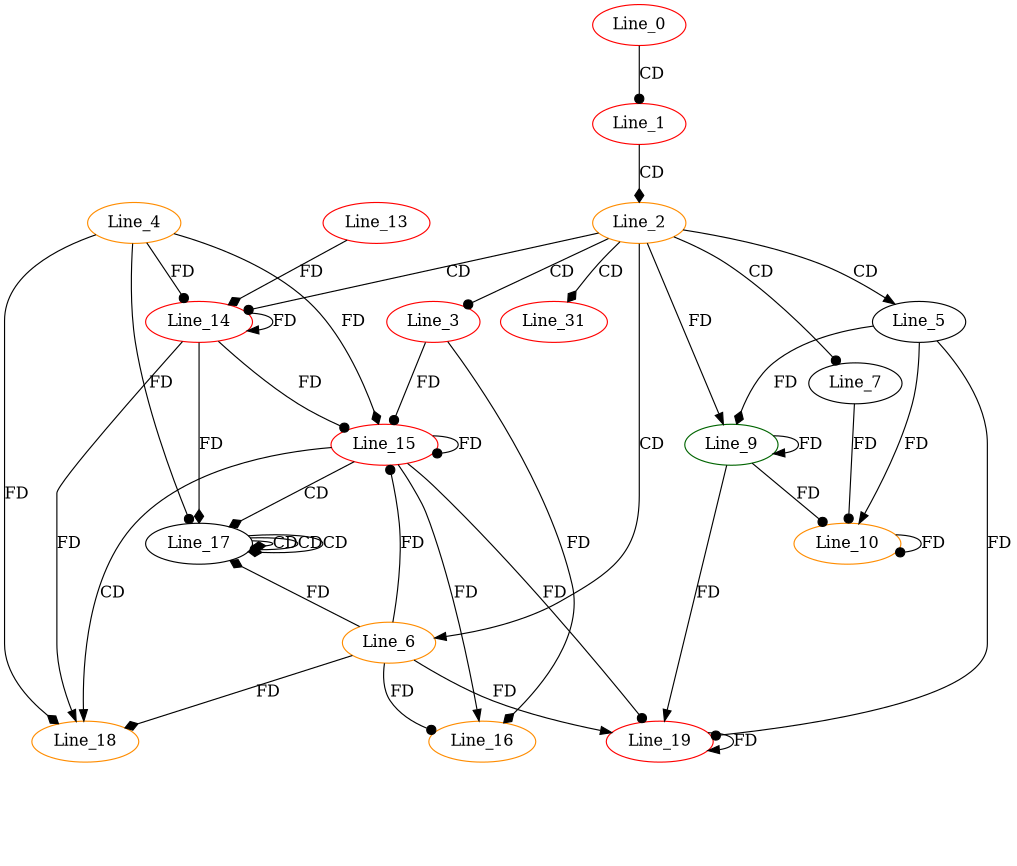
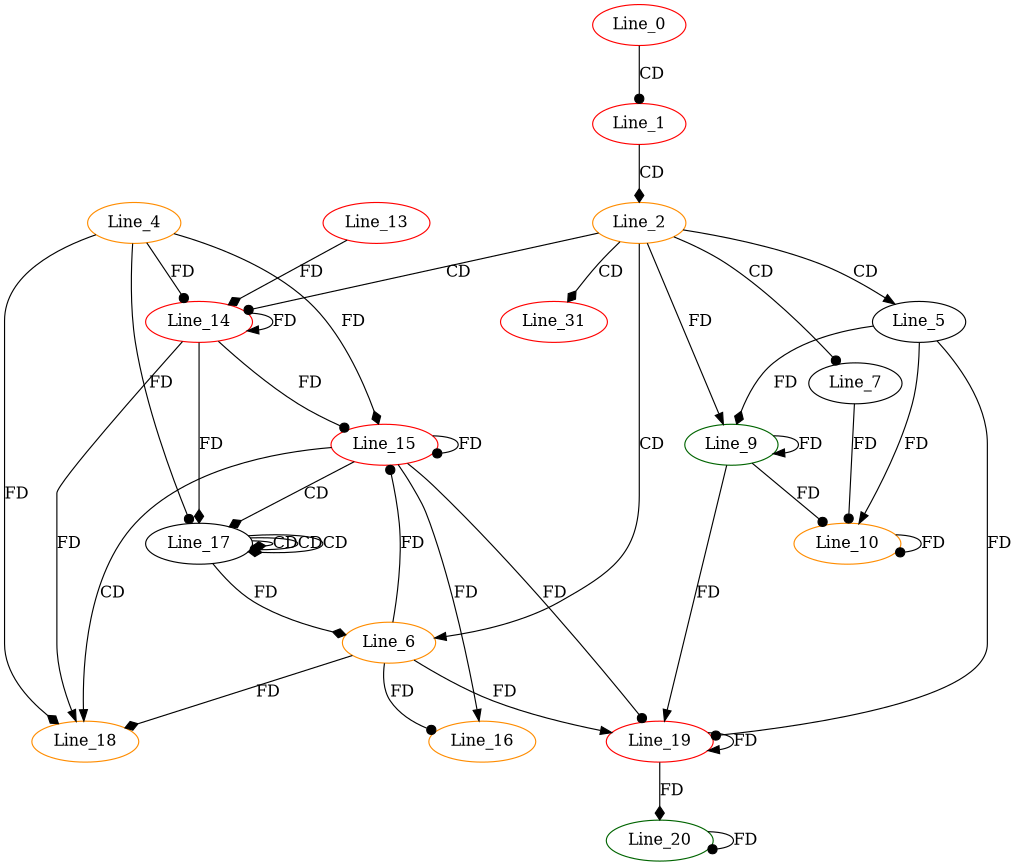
  digraph {
    node [color=red]
    edge [arrowhead=dot]
    Line_0
    Line_1
    Line_2 [color=darkorange]
-   Line_3
    Line_5 [color=black]
    Line_6 [color=darkorange]
    Line_7 [color=black]
    Line_9 [color=darkgreen]
    Line_31
    Line_14
    Line_15
    Line_16 [color=darkorange]
    Line_4 [color=darkorange]
    Line_17 [color=black]
    Line_18 [color=darkorange]
    Line_10 [color=darkorange]
    Line_19
+   Line_20 [color=darkgreen]
    Line_13
    Line_0 -> Line_1 [label=CD]
    Line_1 -> Line_2 [arrowhead=diamond label=CD]
-   Line_2 -> Line_3 [label=CD]
    Line_2 -> Line_5 [arrowhead=normal label=CD]
    Line_2 -> Line_6 [arrowhead=normal label=CD]
    Line_2 -> Line_7 [label=CD]
    Line_2 -> Line_9 [arrowhead=normal label=FD]
    Line_2 -> Line_31 [arrowhead=diamond label=CD]
    Line_2 -> Line_14 [label=CD]
-   Line_3 -> Line_15 [label=FD]
-   Line_3 -> Line_16 [arrowhead=diamond label=FD]
    Line_5 -> Line_9 [arrowhead=diamond label=FD]
    Line_5 -> Line_10 [arrowhead=normal label=FD]
    Line_5 -> Line_19 [label=FD]
    Line_6 -> Line_15 [label=FD]
    Line_6 -> Line_16 [label=FD]
-   Line_6 -> Line_17 [arrowhead=diamond label=FD]
+   Line_17 -> Line_6 [arrowhead=diamond label=FD]
    Line_6 -> Line_18 [arrowhead=diamond label=FD]
    Line_6 -> Line_19 [arrowhead=normal label=FD]
    Line_7 -> Line_10 [label=FD]
    Line_9 -> Line_9 [arrowhead=normal label=FD]
    Line_9 -> Line_10 [label=FD]
    Line_9 -> Line_19 [arrowhead=normal label=FD]
    Line_14 -> Line_14 [arrowhead=normal label=FD]
    Line_14 -> Line_15 [label=FD]
    Line_14 -> Line_17 [arrowhead=diamond label=FD]
    Line_14 -> Line_18 [arrowhead=normal label=FD]
    Line_15 -> Line_15 [label=FD]
    Line_15 -> Line_16 [arrowhead=normal label=FD]
    Line_15 -> Line_17 [arrowhead=diamond label=CD]
    Line_15 -> Line_18 [arrowhead=normal label=CD]
    Line_15 -> Line_19 [label=FD]
    Line_4 -> Line_14 [label=FD]
    Line_4 -> Line_15 [arrowhead=diamond label=FD]
    Line_4 -> Line_17 [label=FD]
    Line_4 -> Line_18 [arrowhead=diamond label=FD]
    Line_17 -> Line_17 [arrowhead=diamond label=CD]
    Line_17 -> Line_17 [label=CD]
    Line_17 -> Line_17 [arrowhead=diamond label=CD]
    Line_10 -> Line_10 [label=FD]
    Line_19 -> Line_19 [arrowhead=normal label=FD]
+   Line_19 -> Line_20 [arrowhead=diamond label=FD]
+   Line_20 -> Line_20 [label=FD]
    Line_13 -> Line_14 [arrowhead=diamond label=FD]
  }
